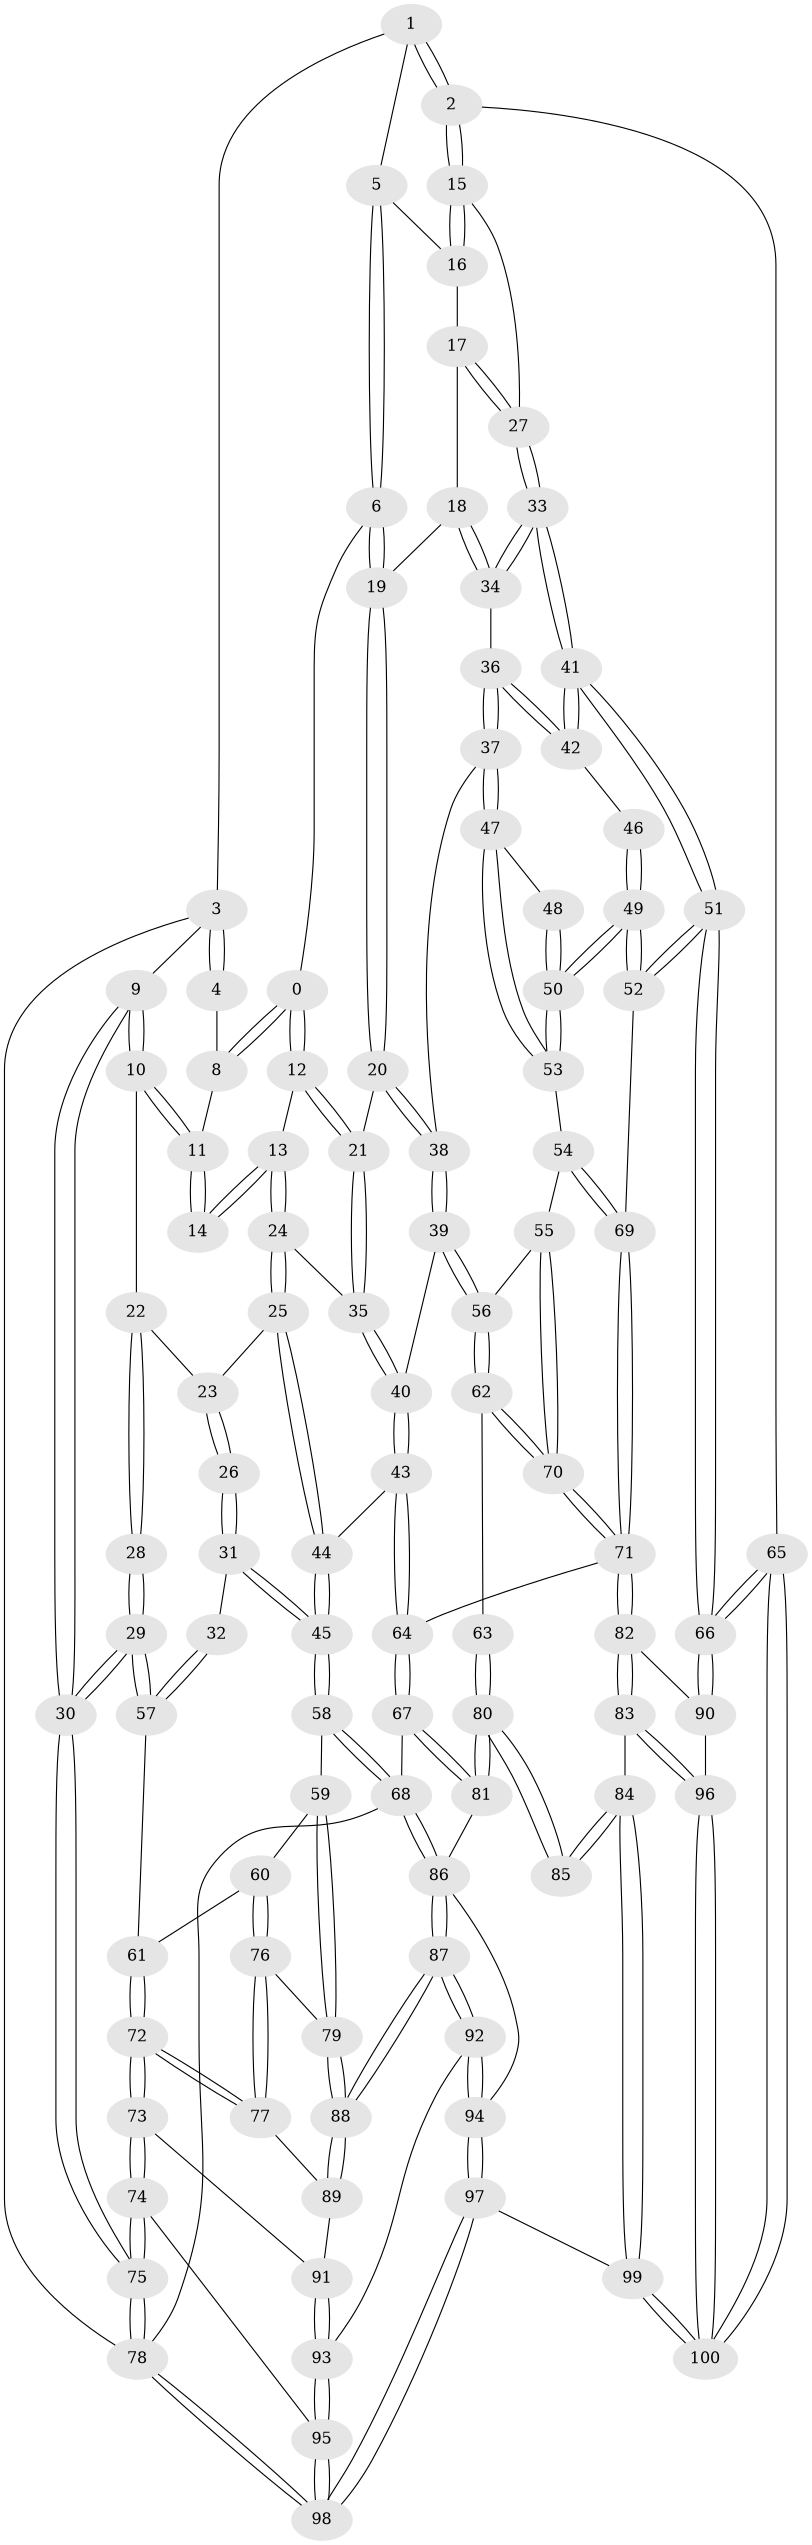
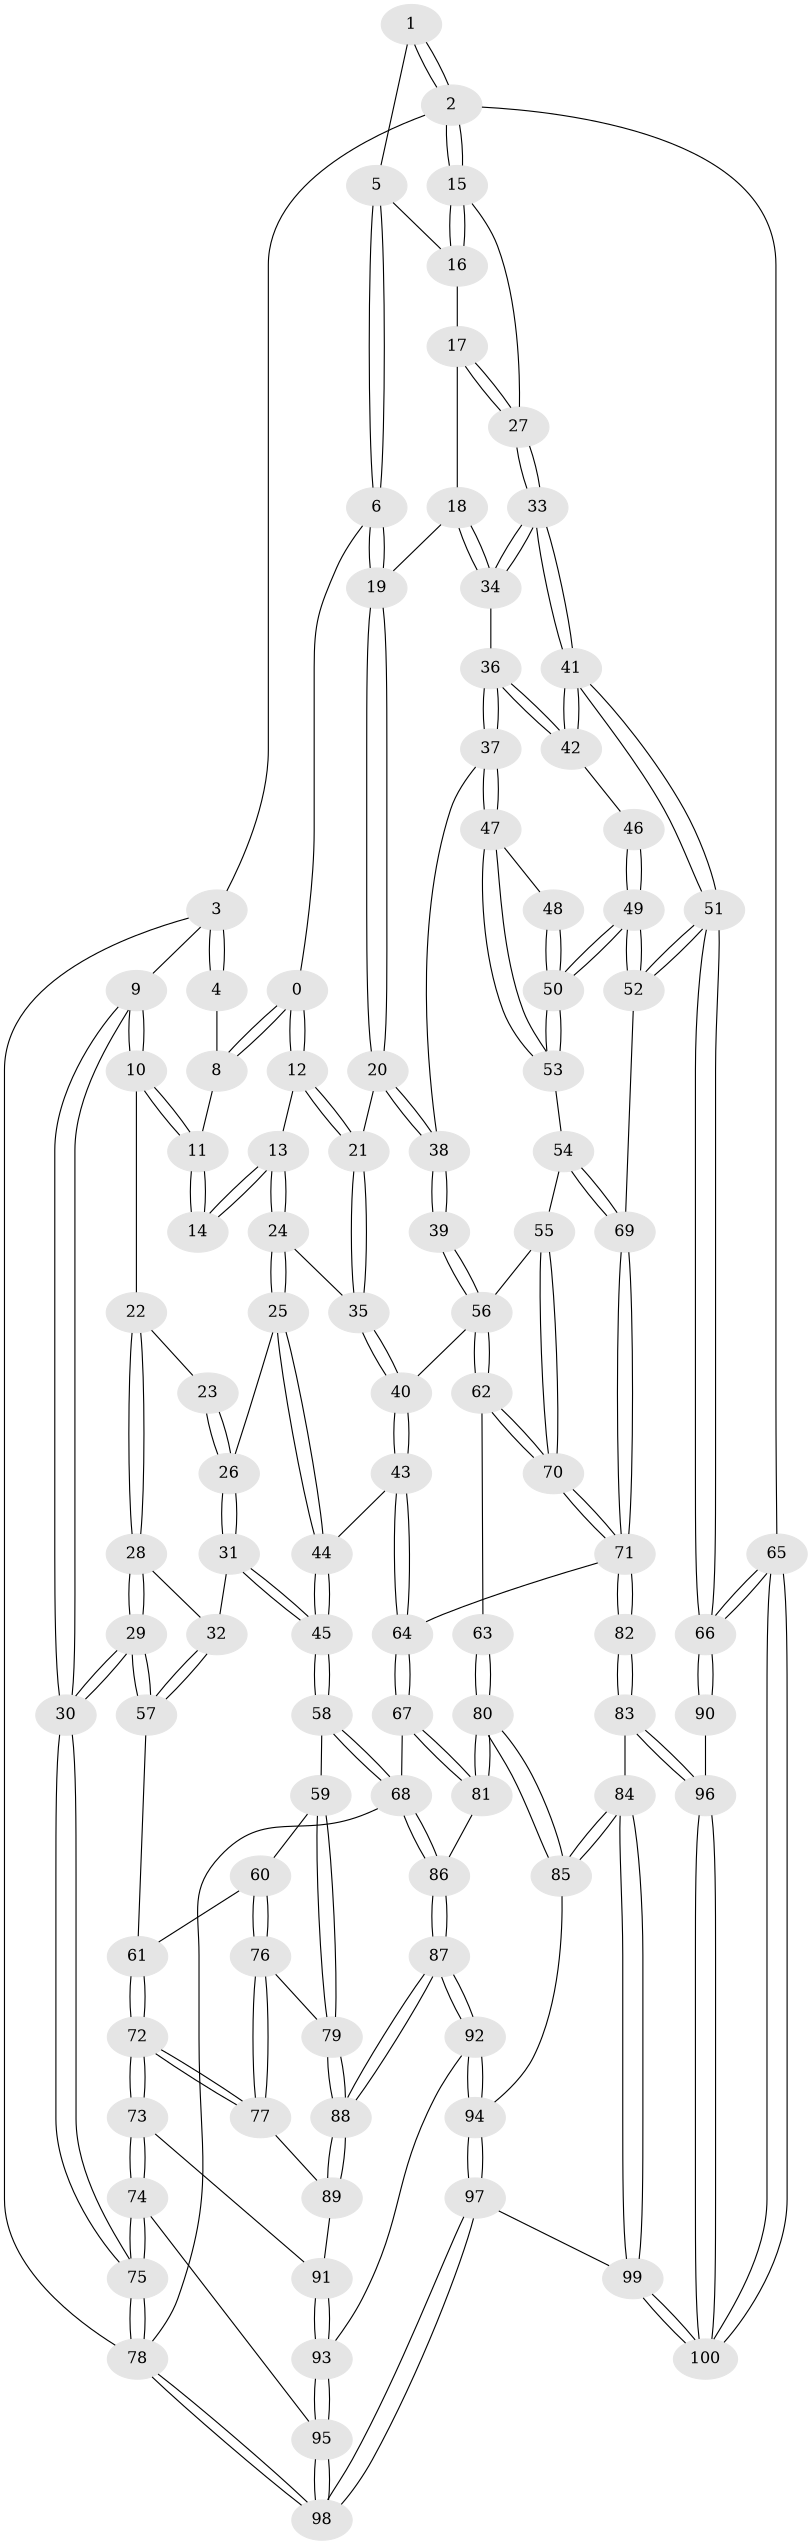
  graph {
    node [color=gray90 style=filled]
    1
    2
    5
    3
    15
    65
    6
    16
    4
    9
    78
    27
    66
    100
    8
    10
    30
    98
    11
    n20 [label=0]
    19
    17
    12
    20
    13
    21
    14
    22
    75
    23
    28
    24
    35
    25
    33
    18
    34
    36
    38
    39
    40
    26
    29
    32
    31
    44
    45
    41
    57
    61
    58
    42
    51
    37
    43
    47
    46
    48
    53
    56
    62
    64
    52
    49
    67
    59
    68
    50
    54
    69
    90
    71
    55
    70
    63
    72
    60
    79
    86
    76
    88
    77
    73
    80
    81
    85
    96
    87
    82
    83
    74
    91
    89
    95
    93
    94
    84
    99
    97
    92
    1 -- 2
    1 -- 2
    1 -- 5
-   1 -- 3
+   2 -- 3
    2 -- 15
    2 -- 15
    2 -- 65
    5 -- 6
    5 -- 6
    5 -- 16
    3 -- 4
    3 -- 4
    3 -- 9
    3 -- 78
    15 -- 16
    15 -- 16
    15 -- 27
    65 -- 66
    65 -- 66
    65 -- 100
    65 -- 100
    6 -- n20
    6 -- 19
    6 -- 19
    16 -- 17
    4 -- 8
    9 -- 10
    9 -- 10
    9 -- 30
    9 -- 30
    78 -- 98
    78 -- 98
    27 -- 33
    27 -- 33
    66 -- 90
    66 -- 90
    8 -- 11
    10 -- 11
    10 -- 11
    10 -- 22
    30 -- 75
    30 -- 75
    11 -- 14
    11 -- 14
    n20 -- 8
    n20 -- 8
    n20 -- 12
    n20 -- 12
    19 -- 20
    19 -- 20
    17 -- 27
    17 -- 27
    17 -- 18
    12 -- 13
    12 -- 21
    12 -- 21
    20 -- 21
    20 -- 38
    20 -- 38
    13 -- 14
    13 -- 14
    13 -- 24
    13 -- 24
    21 -- 35
    21 -- 35
    22 -- 23
    22 -- 28
    22 -- 28
    75 -- 78
    75 -- 78
    23 -- 26
    23 -- 26
    28 -- 29
    28 -- 29
+   28 -- 32
    24 -- 35
    24 -- 25
    24 -- 25
    35 -- 40
    35 -- 40
-   25 -- 23
+   25 -- 26
    25 -- 44
    25 -- 44
    33 -- 34
    33 -- 34
    33 -- 41
    33 -- 41
    18 -- 19
    18 -- 34
    18 -- 34
    34 -- 36
    36 -- 42
    36 -- 42
    36 -- 37
    36 -- 37
    38 -- 39
    38 -- 39
-   39 -- 40
+   56 -- 40
    39 -- 56
    39 -- 56
    40 -- 43
    40 -- 43
    26 -- 31
    26 -- 31
    29 -- 30
    29 -- 30
    29 -- 57
    29 -- 57
    32 -- 57
    32 -- 57
    31 -- 32
    31 -- 45
    31 -- 45
    44 -- 45
    44 -- 45
    45 -- 58
    45 -- 58
    41 -- 42
    41 -- 42
    41 -- 51
    41 -- 51
    57 -- 61
    61 -- 72
    61 -- 72
    58 -- 59
    58 -- 68
    58 -- 68
    42 -- 46
    51 -- 66
    51 -- 66
    51 -- 52
    51 -- 52
    37 -- 38
    37 -- 47
    37 -- 47
    43 -- 44
    43 -- 64
    43 -- 64
    47 -- 48
    47 -- 53
    47 -- 53
    46 -- 49
    46 -- 49
    48 -- 50
    48 -- 50
    53 -- 54
    56 -- 62
    56 -- 62
    62 -- 70
    62 -- 70
    62 -- 63
    64 -- 67
    64 -- 67
    52 -- 69
    49 -- 52
    49 -- 52
    49 -- 50
    49 -- 50
    67 -- 68
    67 -- 81
    67 -- 81
    59 -- 60
    59 -- 79
    59 -- 79
    68 -- 78
    68 -- 86
    68 -- 86
    50 -- 53
    50 -- 53
    54 -- 69
    54 -- 69
    54 -- 55
    69 -- 71
    69 -- 71
    90 -- 96
    71 -- 64
    71 -- 82
    71 -- 82
    55 -- 56
    55 -- 70
    55 -- 70
    70 -- 71
    70 -- 71
    63 -- 80
    63 -- 80
    72 -- 77
    72 -- 77
    72 -- 73
    72 -- 73
    60 -- 61
    60 -- 76
    60 -- 76
    79 -- 88
    79 -- 88
    86 -- 87
    86 -- 87
    76 -- 79
    76 -- 77
    76 -- 77
    88 -- 89
    88 -- 89
    77 -- 89
    73 -- 74
    73 -- 74
    73 -- 91
    80 -- 81
    80 -- 81
    80 -- 85
    80 -- 85
    81 -- 86
-   86 -- 94
+   85 -- 94
    96 -- 100
    96 -- 100
    87 -- 88
    87 -- 88
    87 -- 92
    87 -- 92
-   82 -- 90
    82 -- 83
    82 -- 83
    83 -- 96
    83 -- 96
    83 -- 84
    74 -- 75
    74 -- 75
    74 -- 95
    91 -- 93
    91 -- 93
    89 -- 91
    95 -- 98
    95 -- 98
    93 -- 95
    93 -- 95
    94 -- 97
    94 -- 97
    84 -- 85
    84 -- 85
    84 -- 99
    84 -- 99
    99 -- 100
    99 -- 100
    97 -- 98
    97 -- 98
    97 -- 99
    92 -- 93
    92 -- 94
    92 -- 94
  }
